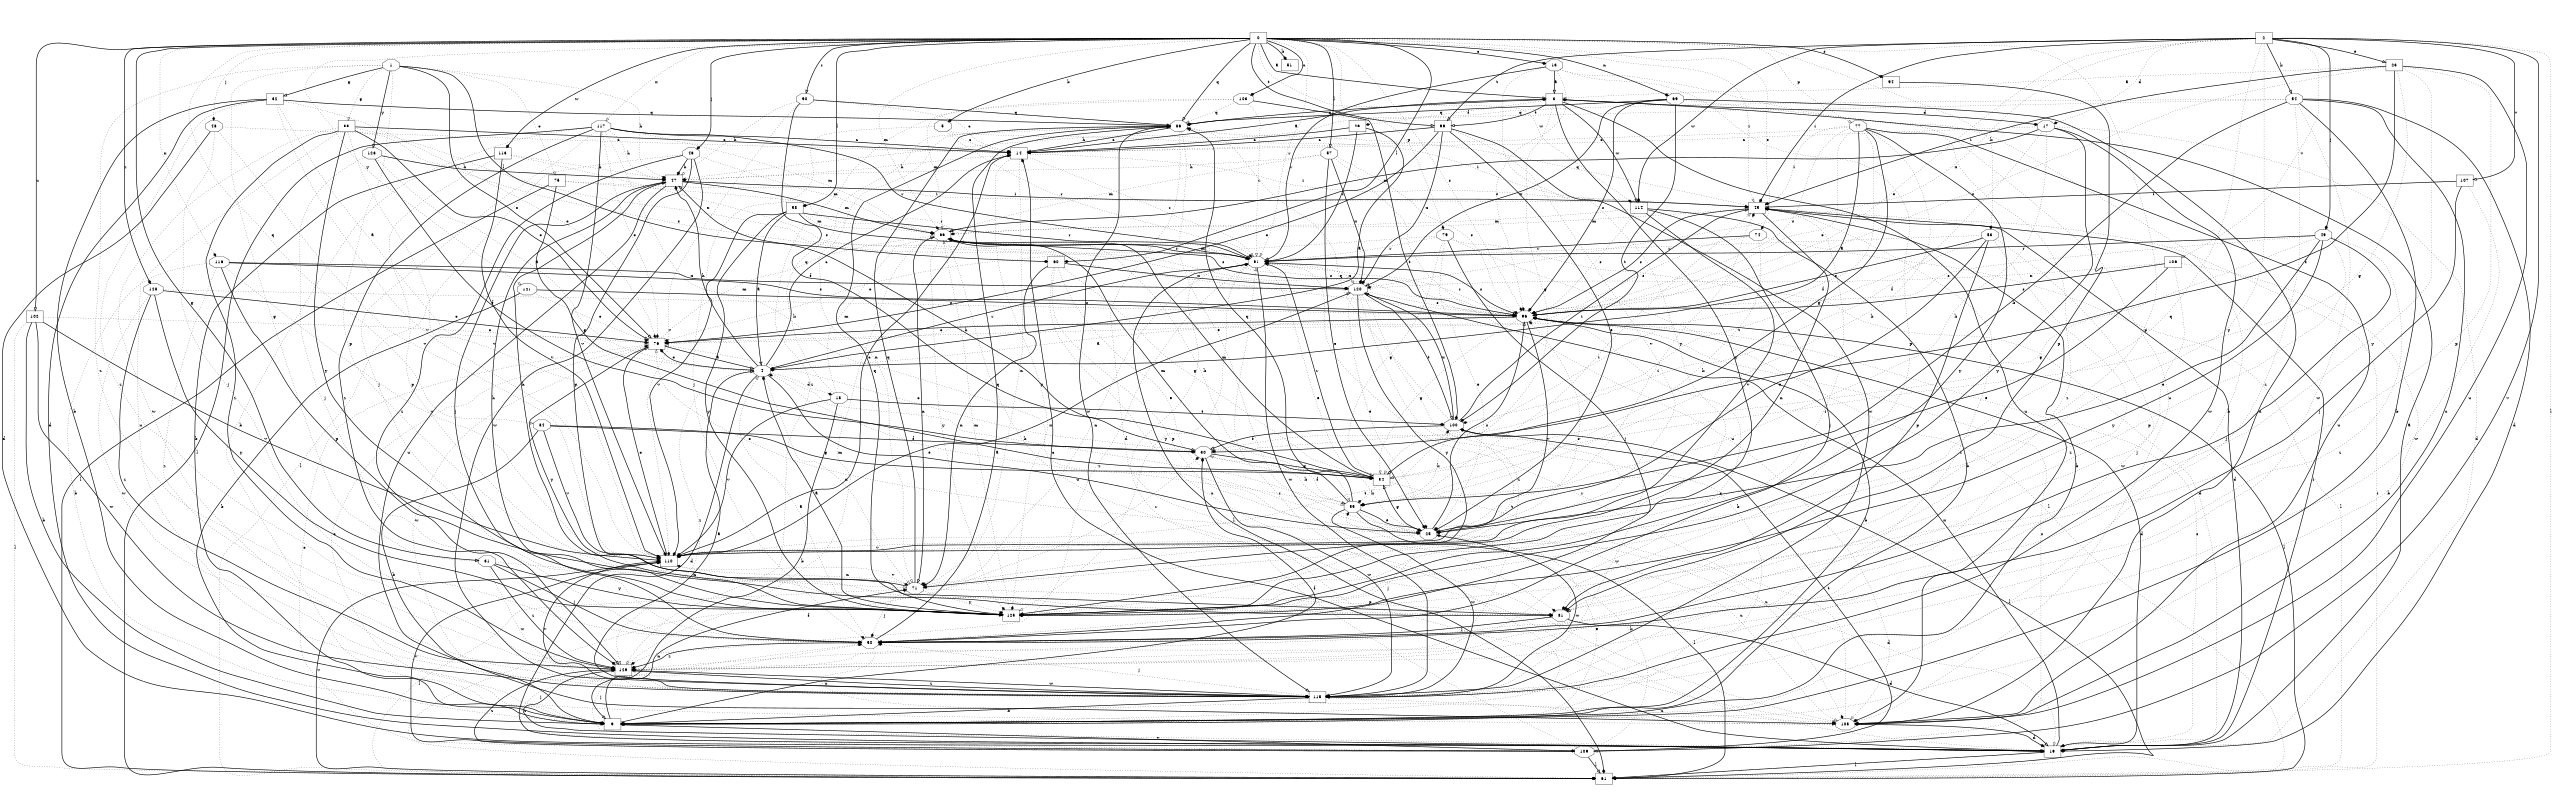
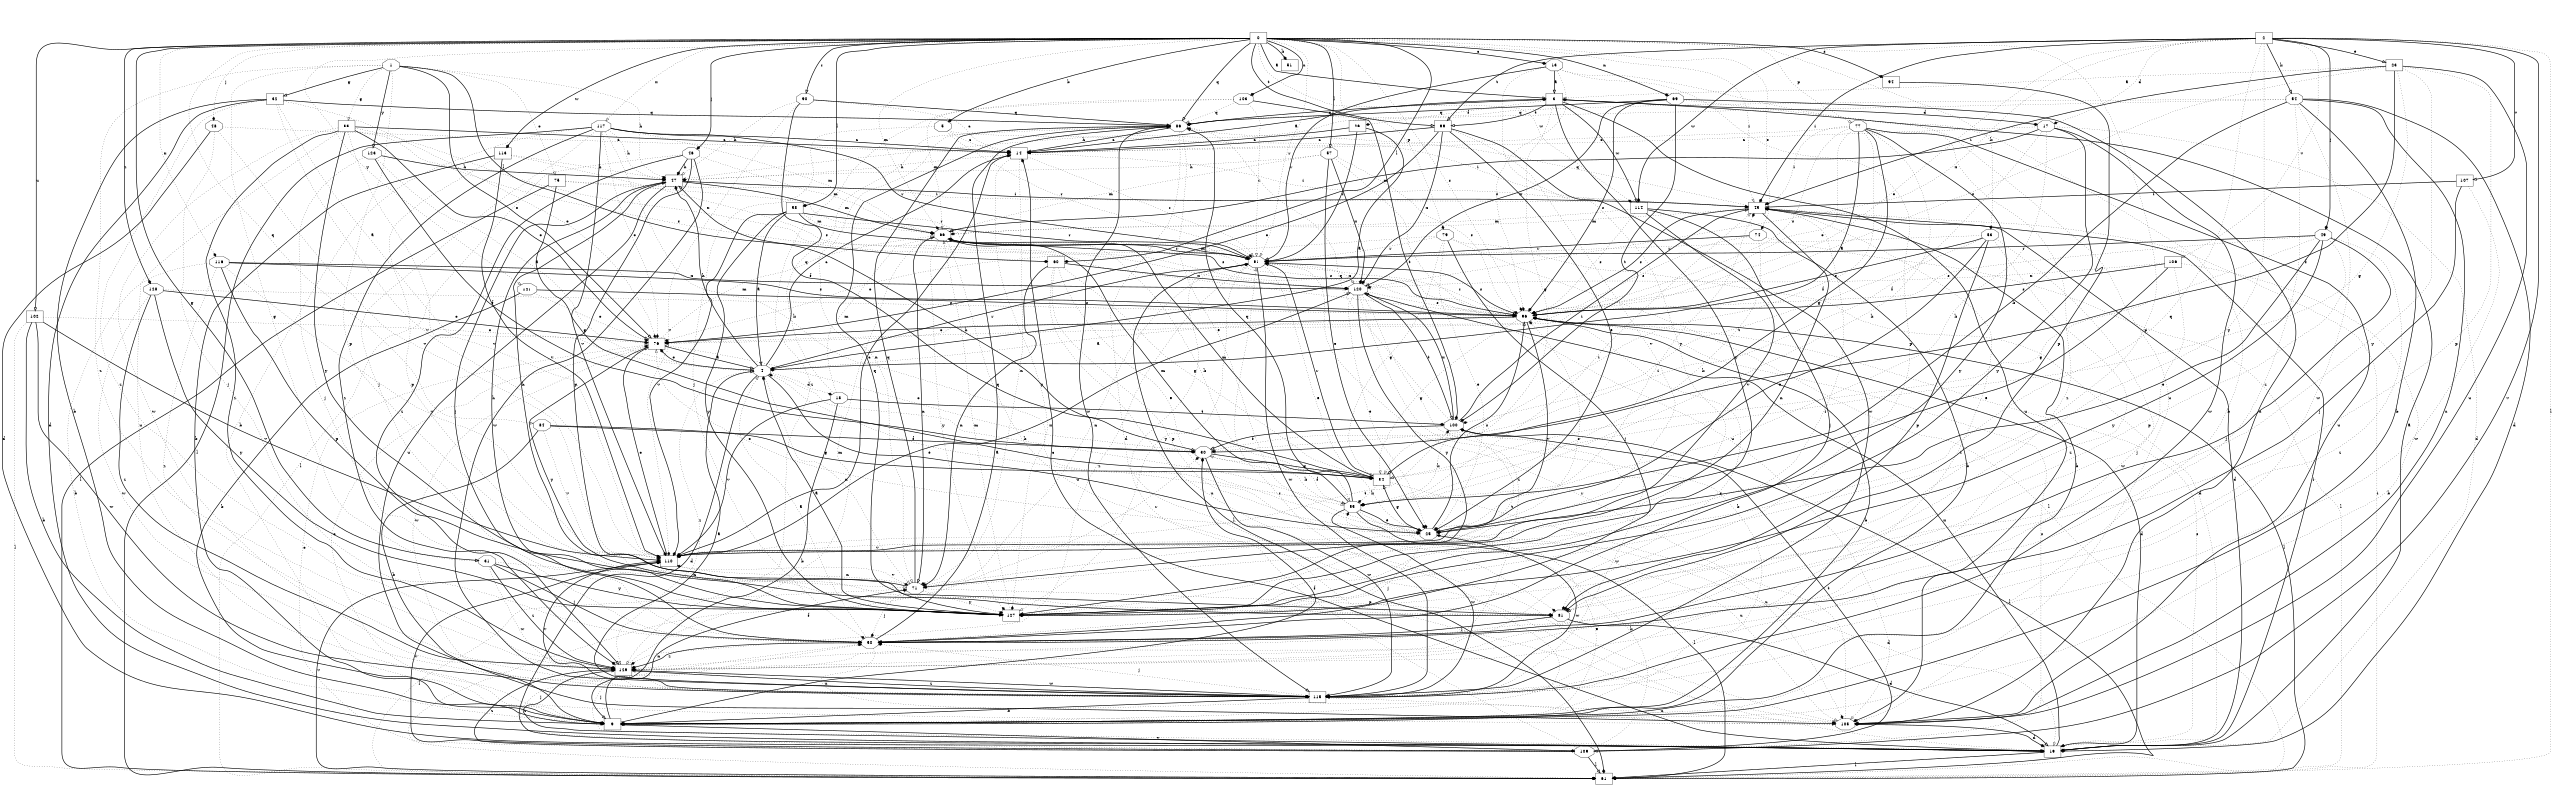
  strict digraph {
    node [shape=octagon]
    edge [arrowhead=onormal style=bold]
    0 [shape=box]
    3 [shape=box]
    5
    13
    31
    45 [shape=box]
    46
    48
    51 [shape=box]
    53
    57
    58 [shape=box]
    60 [shape=box]
    66
    69
    74
    77
    79
    81
    84
    86
    90
    91
    94 [shape=box]
    96
    99 [shape=box]
    102 [shape=box]
    103
    113 [shape=box]
    114 [shape=box]
    116
    117
    121
    128
    17
-   125 [shape=box]
+   125 [shape=box label=127]
    26 [shape=box]
    34 [shape=box]
    105
    14 [shape=box]
    50
    129 [shape=box]
    71
    115 [shape=box]
    19 [shape=box]
    9 [shape=box]
    n47 [label=47 shape=box]
    61 [shape=box]
    110 [shape=box]
    25
    100
    120
    4
    55
    76 [shape=box]
    30
    1
    32 [shape=box]
    33 [shape=box]
    75 [shape=box]
    123
    2 [shape=box]
    23 [shape=box]
    49
    54
    106 [shape=box]
    107 [shape=box]
    109
    18
    0 -> 3 [label=a]
    0 -> 5 [arrowhead=diamond label=b]
    0 -> 13 [arrowhead=diamond label=c]
    0 -> 31 [label=g]
    0 -> 45 [label=i style=dotted]
    0 -> 46 [arrowhead=diamond label=j]
    0 -> 48 [arrowhead=diamond label=j style=dotted]
    0 -> 51 [arrowhead=diamond label=k]
    0 -> 53 [arrowhead=diamond label=k style=dotted]
    0 -> 57 [label=l]
    0 -> 58 [arrowhead=diamond label=l]
    0 -> 60 [arrowhead=diamond label=l]
    0 -> 66 [arrowhead=diamond label=m style=dotted]
    0 -> 69 [arrowhead=diamond label=n]
    0 -> 74 [arrowhead=diamond label=o style=dotted]
    0 -> 77 [label=p style=dotted]
    0 -> 79 [arrowhead=diamond label=p style=dotted]
    0 -> 81 [label=p style=dotted]
    0 -> 84 [label=q style=dotted]
    0 -> 86 [label=q]
    0 -> 90 [label=r]
    0 -> 91 [label=r style=dotted]
    0 -> 94 [arrowhead=diamond label=s]
    0 -> 96 [arrowhead=diamond label=s style=dotted]
    0 -> 99 [label=t]
    0 -> 102 [label=u]
    0 -> 103 [arrowhead=diamond label=u]
    0 -> 113 [arrowhead=diamond label=w]
    0 -> 114 [arrowhead=diamond label=w style=dotted]
    0 -> 116 [arrowhead=diamond label=x style=dotted]
    0 -> 117 [label=x style=dotted]
    0 -> 121 [label=y style=dotted]
    0 -> 128 [arrowhead=diamond label=z]
    3 -> 86 [arrowhead=diamond label=q]
    3 -> 99 [label=t]
    3 -> 114 [label=w]
    3 -> 17 [arrowhead=diamond label=d]
    3 -> 125 [arrowhead=diamond label=y]
    3 -> 26 [arrowhead=diamond label=f style=dotted]
    3 -> 34 [label=g style=dotted]
    3 -> 105 [arrowhead=diamond label=u]
    5 -> 45 [label=i style=dotted]
    5 -> 91 [arrowhead=diamond label=r style=dotted]
    5 -> 14 [arrowhead=diamond label=c style=dotted]
    5 -> 50 [arrowhead=diamond label=j style=dotted]
    13 -> 3 [label=a]
    13 -> 81 [arrowhead=diamond label=p style=dotted]
    13 -> 91 [label=r]
    13 -> 96 [arrowhead=diamond label=s style=dotted]
    13 -> 125 [label=y style=dotted]
    13 -> 105 [label=u style=dotted]
    31 -> 125 [label=y]
    31 -> 50 [label=j]
    31 -> 129 [arrowhead=diamond label=z]
    31 -> 71 [label=n style=dotted]
    31 -> 115 [arrowhead=diamond label=w style=dotted]
    45 -> 66 [arrowhead=diamond label=m style=dotted]
    45 -> 86 [arrowhead=diamond label=q style=dotted]
    45 -> 96 [label=s]
    45 -> 71 [label=n]
    45 -> 19 [label=d]
    45 -> 9 [label=b]
    46 -> 66 [label=m style=dotted]
    46 -> 81 [arrowhead=diamond label=p]
    46 -> 129 [label=z]
    46 -> 115 [label=w]
    46 -> n47 [arrowhead=diamond label=h]
    46 -> 61 [label=l style=dotted]
    48 -> 14 [arrowhead=diamond label=c style=dotted]
    48 -> 50 [arrowhead=diamond label=j style=dotted]
    48 -> 19 [label=d]
    48 -> 110 [arrowhead=diamond label=v style=dotted]
    53 -> 81 [arrowhead=diamond label=p]
    53 -> 91 [label=r style=dotted]
    53 -> 96 [label=s]
    53 -> 129 [arrowhead=diamond label=z style=dotted]
    53 -> 115 [arrowhead=diamond label=w style=dotted]
    53 -> 25 [label=e]
    53 -> 100 [arrowhead=diamond label=t style=dotted]
    57 -> 66 [label=m style=dotted]
    57 -> 96 [arrowhead=diamond label=s style=dotted]
    57 -> 105 [label=u style=dotted]
    57 -> n47 [arrowhead=diamond label=h style=dotted]
    57 -> 25 [arrowhead=diamond label=e]
    57 -> 120 [arrowhead=diamond label=x]
    58 -> 66 [arrowhead=diamond label=m style=dotted]
    58 -> 91 [arrowhead=diamond label=r]
    58 -> 96 [label=s]
    58 -> 125 [label=y]
    58 -> 110 [arrowhead=diamond label=v]
    58 -> 4 [label=a]
    60 -> 81 [arrowhead=diamond label=p style=dotted]
    60 -> 34 [label=g style=dotted]
    60 -> 105 [label=u style=dotted]
    60 -> 71 [arrowhead=diamond label=n]
    60 -> 25 [arrowhead=diamond label=e style=dotted]
    60 -> 120 [arrowhead=diamond label=x]
    66 -> 91 [label=r]
    66 -> 96 [label=s style=dotted]
    66 -> 125 [arrowhead=diamond label=y style=dotted]
    66 -> 105 [arrowhead=diamond label=u style=dotted]
    66 -> 71 [label=n]
    66 -> 55 [label=k style=dotted]
    69 -> 86 [arrowhead=diamond label=q]
    69 -> 96 [arrowhead=diamond label=s]
    69 -> 105 [arrowhead=diamond label=u]
    69 -> 9 [label=b style=dotted]
    69 -> 100 [arrowhead=diamond label=t]
    69 -> 120 [label=x]
    74 -> 91 [label=r]
    74 -> 96 [arrowhead=diamond label=s style=dotted]
    74 -> 61 [label=l style=dotted]
    74 -> 55 [arrowhead=diamond label=k style=dotted]
    77 -> 45 [label=i style=dotted]
    77 -> 96 [label=s style=dotted]
    77 -> 125 [arrowhead=diamond label=y]
    77 -> 34 [label=g]
    77 -> 105 [label=u]
    77 -> 14 [label=c style=dotted]
    77 -> 129 [arrowhead=diamond label=z style=dotted]
    77 -> 4 [arrowhead=diamond label=a]
    77 -> 55 [arrowhead=diamond label=k style=dotted]
    77 -> 76 [label=o style=dotted]
    77 -> 30 [label=f style=dotted]
    79 -> 91 [arrowhead=diamond label=r style=dotted]
    79 -> 34 [label=g style=dotted]
    79 -> 50 [label=j]
    79 -> 19 [arrowhead=diamond label=d style=dotted]
    79 -> 61 [arrowhead=diamond label=l style=dotted]
    79 -> 25 [arrowhead=diamond label=e style=dotted]
    79 -> 76 [arrowhead=diamond label=o style=dotted]
    81 -> 50 [arrowhead=diamond label=j]
    81 -> 19 [label=d]
    84 -> 34 [arrowhead=diamond label=g]
    84 -> 9 [arrowhead=diamond label=b]
-   84 -> 110 [arrowhead=diamond label=v]
+   84 -> 110 [arrowhead=diamond label=v style=dotted]
    84 -> 30 [arrowhead=diamond label=f]
    86 -> 14 [label=c]
    86 -> 71 [label=n style=dotted]
    86 -> 115 [label=w]
    86 -> 19 [label=d style=dotted]
    86 -> 25 [label=e style=dotted]
    90 -> 86 [label=q]
    90 -> 14 [arrowhead=diamond label=c style=dotted]
    90 -> n47 [label=h style=dotted]
    90 -> 110 [arrowhead=diamond label=v style=dotted]
    90 -> 30 [label=f]
    91 -> 66 [arrowhead=diamond label=m]
    91 -> 96 [label=s]
    91 -> 125 [label=y style=dotted]
    91 -> 129 [arrowhead=diamond label=z style=dotted]
    91 -> 71 [label=n style=dotted]
    91 -> 115 [label=w]
    91 -> 61 [arrowhead=diamond label=l]
    91 -> 25 [arrowhead=diamond label=e style=dotted]
    91 -> 120 [label=x style=dotted]
    94 -> 81 [arrowhead=diamond label=p]
    96 -> 91 [arrowhead=diamond label=r style=dotted]
    96 -> 34 [label=g style=dotted]
    96 -> 19 [label=d]
    96 -> 9 [label=b]
    96 -> 61 [label=l]
    96 -> 110 [label=v]
    96 -> 4 [label=a style=dotted]
    96 -> 76 [label=o]
    99 -> 14 [label=c]
    99 -> 115 [label=w]
    99 -> 110 [arrowhead=diamond label=v style=dotted]
    99 -> 25 [arrowhead=diamond label=e]
    99 -> 120 [arrowhead=diamond label=x]
    99 -> 76 [arrowhead=diamond label=o]
    102 -> 115 [arrowhead=diamond label=w]
    102 -> 9 [arrowhead=diamond label=b]
    102 -> 61 [arrowhead=diamond label=l style=dotted]
    102 -> 110 [arrowhead=diamond label=v]
    102 -> 76 [arrowhead=diamond label=o style=dotted]
    103 -> 66 [label=m style=dotted]
    103 -> 86 [label=q style=dotted]
    103 -> 91 [label=r style=dotted]
    103 -> 129 [label=z style=dotted]
    103 -> 100 [arrowhead=diamond label=t]
    113 -> 81 [arrowhead=diamond label=p style=dotted]
    113 -> 96 [label=s style=dotted]
    113 -> 9 [arrowhead=diamond label=b]
    113 -> n47 [arrowhead=diamond label=h style=dotted]
    113 -> 110 [label=v]
    114 -> 66 [label=m style=dotted]
    114 -> 96 [arrowhead=diamond label=s style=dotted]
    114 -> 50 [arrowhead=diamond label=j]
    114 -> 9 [arrowhead=diamond label=b]
    114 -> 110 [arrowhead=diamond label=v]
    116 -> 81 [arrowhead=diamond label=p]
    116 -> 96 [label=s]
    116 -> 129 [arrowhead=diamond label=z style=dotted]
    116 -> 9 [arrowhead=diamond label=b style=dotted]
    116 -> 110 [label=v style=dotted]
    116 -> 120 [label=x]
    117 -> 66 [label=m style=dotted]
    117 -> 91 [label=r]
    117 -> 14 [label=c]
    117 -> 50 [arrowhead=diamond label=j style=dotted]
    117 -> 129 [arrowhead=diamond label=z]
    117 -> 9 [arrowhead=diamond label=b style=dotted]
    117 -> n47 [arrowhead=diamond label=h style=dotted]
    117 -> 61 [arrowhead=diamond label=l]
    117 -> 110 [arrowhead=diamond label=v]
    117 -> 55 [label=k style=dotted]
    117 -> 76 [arrowhead=diamond label=o style=dotted]
    121 -> 96 [label=s]
    121 -> 9 [label=b]
    121 -> 76 [arrowhead=diamond label=o style=dotted]
    128 -> 96 [label=s style=dotted]
    128 -> 125 [arrowhead=diamond label=y]
    128 -> 129 [label=z]
    128 -> 115 [label=w style=dotted]
    128 -> 76 [label=o]
    17 -> 66 [label=m]
    17 -> 125 [label=y]
    17 -> 14 [label=c style=dotted]
    17 -> 115 [label=w]
    17 -> 19 [arrowhead=diamond label=d style=dotted]
    17 -> 55 [label=k style=dotted]
    17 -> 30 [arrowhead=diamond label=f style=dotted]
    125 -> 45 [arrowhead=diamond label=i style=dotted]
    125 -> 66 [label=m style=dotted]
    125 -> 86 [label=q]
    125 -> n47 [label=h]
    125 -> 4 [arrowhead=diamond label=a]
    26 -> 91 [label=r]
    26 -> 14 [arrowhead=diamond label=c]
    26 -> 4 [arrowhead=diamond label=a]
    34 -> 66 [label=m]
    34 -> 91 [label=r]
    34 -> 105 [arrowhead=diamond label=u style=dotted]
    34 -> n47 [label=h]
    34 -> 55 [arrowhead=diamond label=k style=dotted]
    105 -> 91 [arrowhead=diamond label=r style=dotted]
    105 -> 19 [arrowhead=diamond label=d]
    14 -> 3 [arrowhead=diamond label=a]
    14 -> 45 [label=i style=dotted]
    14 -> 91 [label=r style=dotted]
    14 -> 125 [arrowhead=diamond label=y style=dotted]
    14 -> 71 [arrowhead=diamond label=n style=dotted]
    14 -> n47 [arrowhead=diamond label=h style=dotted]
    50 -> 86 [label=q]
    50 -> 105 [label=u style=dotted]
    50 -> 129 [arrowhead=diamond label=z]
    50 -> 4 [label=a style=dotted]
    129 -> 66 [label=m style=dotted]
    129 -> 96 [arrowhead=diamond label=s style=dotted]
    129 -> 115 [label=w]
    71 -> 81 [label=p style=dotted]
    71 -> 86 [label=q]
    71 -> 125 [arrowhead=diamond label=y style=dotted]
    71 -> 50 [arrowhead=diamond label=j style=dotted]
    71 -> n47 [label=h]
    71 -> 61 [label=l style=dotted]
    71 -> 110 [arrowhead=diamond label=v style=dotted]
    71 -> 100 [arrowhead=diamond label=t style=dotted]
    115 -> 45 [arrowhead=diamond label=i style=dotted]
    115 -> 105 [label=u style=dotted]
    115 -> 50 [arrowhead=diamond label=j style=dotted]
    115 -> 129 [label=z]
    115 -> 9 [arrowhead=diamond label=b]
    115 -> 110 [arrowhead=diamond label=v]
    115 -> 4 [label=a]
    19 -> 3 [arrowhead=diamond label=a]
    19 -> 45 [arrowhead=diamond label=i]
    19 -> 96 [label=s style=dotted]
    19 -> 14 [arrowhead=diamond label=c]
    19 -> 50 [arrowhead=diamond label=j style=dotted]
    19 -> 129 [label=z]
    19 -> 61 [arrowhead=diamond label=l]
    19 -> 120 [label=x]
    9 -> 91 [label=r style=dotted]
    9 -> 71 [arrowhead=diamond label=n]
    9 -> 25 [arrowhead=diamond label=e style=dotted]
    9 -> 76 [arrowhead=diamond label=o style=dotted]
    9 -> 30 [arrowhead=diamond label=f]
    9 -> 109 [arrowhead=diamond label=v]
    n47 -> 45 [label=i]
    n47 -> 66 [arrowhead=diamond label=m]
    n47 -> 105 [label=u]
    n47 -> 50 [arrowhead=diamond label=j]
    61 -> 45 [label=i style=dotted]
    61 -> 110 [label=v]
    61 -> 30 [arrowhead=diamond label=f style=dotted]
    110 -> 96 [arrowhead=diamond label=s style=dotted]
    110 -> 14 [label=c]
    110 -> 71 [arrowhead=diamond label=n style=dotted]
    110 -> 100 [arrowhead=diamond label=t style=dotted]
    110 -> 120 [label=x]
    110 -> 76 [label=o]
    25 -> 45 [arrowhead=diamond label=i style=dotted]
    25 -> 96 [label=s]
    25 -> 34 [label=g]
    25 -> 50 [label=j style=dotted]
    25 -> 115 [label=w]
    25 -> 19 [label=d style=dotted]
    25 -> 110 [arrowhead=diamond label=v style=dotted]
    25 -> 4 [arrowhead=diamond label=a style=dotted]
    25 -> 76 [label=o style=dotted]
    100 -> 45 [label=i]
    100 -> 86 [label=q style=dotted]
    100 -> 115 [label=w style=dotted]
    100 -> 61 [label=l]
    100 -> 120 [label=x]
    100 -> 55 [arrowhead=diamond label=k style=dotted]
    100 -> 30 [label=f]
    120 -> 96 [label=s style=dotted]
    120 -> 125 [label=y]
    120 -> 129 [label=z style=dotted]
    120 -> 9 [label=b style=dotted]
    120 -> 25 [arrowhead=diamond label=e style=dotted]
    120 -> 100 [label=t]
    4 -> 91 [arrowhead=diamond label=r]
    4 -> 14 [arrowhead=diamond label=c]
    4 -> 129 [label=z style=dotted]
    4 -> 71 [label=n style=dotted]
    4 -> 19 [label=d]
    4 -> n47 [arrowhead=diamond label=h]
    4 -> 25 [arrowhead=diamond label=e]
    4 -> 55 [label=k style=dotted]
    4 -> 76 [arrowhead=diamond label=o]
    4 -> 18 [arrowhead=diamond label=d style=dotted]
    55 -> 45 [label=i style=dotted]
    55 -> 66 [label=m]
    55 -> 86 [label=q]
    55 -> 105 [label=u style=dotted]
    55 -> 115 [label=w]
    55 -> 61 [label=l]
    55 -> 25 [label=e]
    55 -> 30 [label=f style=dotted]
    76 -> 66 [label=m style=dotted]
    76 -> 125 [label=y]
    76 -> 115 [arrowhead=diamond label=w style=dotted]
    76 -> 4 [label=a]
    30 -> 34 [label=g]
    30 -> 115 [label=w]
    30 -> 55 [label=k style=dotted]
    30 -> 76 [label=o style=dotted]
    1 -> 31 [label=g style=dotted]
    1 -> 60 [arrowhead=diamond label=l]
    1 -> 81 [arrowhead=diamond label=p style=dotted]
    1 -> 129 [arrowhead=diamond label=z style=dotted]
    1 -> n47 [arrowhead=diamond label=h style=dotted]
    1 -> 76 [label=o]
    1 -> 32 [label=g]
    1 -> 33 [label=g style=dotted]
    1 -> 75 [label=o style=dotted]
    1 -> 123 [label=y]
    32 -> 86 [label=q]
    32 -> 129 [label=z style=dotted]
    32 -> 19 [arrowhead=diamond label=d]
    32 -> 9 [label=b]
    32 -> 110 [label=v style=dotted]
    32 -> 4 [label=a style=dotted]
    32 -> 76 [arrowhead=diamond label=o style=dotted]
    33 -> 96 [arrowhead=diamond label=s style=dotted]
    33 -> 125 [label=y]
    33 -> 105 [label=u style=dotted]
    33 -> 14 [label=c]
    33 -> 129 [arrowhead=diamond label=z]
    33 -> 115 [label=w style=dotted]
    33 -> 110 [arrowhead=diamond label=v style=dotted]
    33 -> 120 [arrowhead=diamond label=x style=dotted]
    33 -> 76 [label=o]
    75 -> 45 [arrowhead=diamond label=i style=dotted]
    75 -> 91 [label=r style=dotted]
    75 -> 34 [label=g]
    75 -> 61 [arrowhead=diamond label=l]
    123 -> 50 [label=j style=dotted]
    123 -> n47 [arrowhead=diamond label=h]
    123 -> 4 [label=a style=dotted]
    123 -> 30 [arrowhead=diamond label=f]
    2 -> 45 [arrowhead=diamond label=i]
    2 -> 99 [label=t]
    2 -> 114 [arrowhead=diamond label=w]
    2 -> 17 [arrowhead=diamond label=d style=dotted]
    2 -> 125 [arrowhead=diamond label=y style=dotted]
    2 -> 71 [arrowhead=diamond label=q style=dotted]
    2 -> 61 [label=l style=dotted]
    2 -> 120 [arrowhead=diamond label=x style=dotted]
    2 -> 76 [arrowhead=diamond label=o style=dotted]
    2 -> 23 [label=e]
    2 -> 49 [arrowhead=diamond label=j]
    2 -> 54 [label=k]
    2 -> 106 [label=v style=dotted]
    2 -> 107 [label=v]
    2 -> 109 [label=v]
    23 -> 3 [label=a style=dotted]
    23 -> 45 [arrowhead=diamond label=i]
    23 -> 81 [label=p style=dotted]
    23 -> 96 [label=s style=dotted]
    23 -> 125 [arrowhead=diamond label=y style=dotted]
    23 -> 34 [label=g style=dotted]
    23 -> 105 [label=u]
    23 -> 30 [label=f]
    49 -> 81 [label=p style=dotted]
    49 -> 91 [label=r]
    49 -> 96 [label=s style=dotted]
    49 -> 125 [arrowhead=diamond label=y]
    49 -> 34 [label=g style=dotted]
    49 -> 50 [label=j]
    49 -> 129 [label=z style=dotted]
    49 -> 25 [arrowhead=diamond label=e]
    54 -> 86 [arrowhead=diamond label=q style=dotted]
    54 -> 105 [arrowhead=diamond label=u]
    54 -> 129 [arrowhead=diamond label=z style=dotted]
    54 -> 115 [label=w style=dotted]
    54 -> 19 [arrowhead=diamond label=d]
    54 -> 9 [arrowhead=diamond label=b]
    54 -> n47 [label=h style=dotted]
    54 -> 55 [label=k]
    106 -> 96 [label=s]
    106 -> 50 [label=j style=dotted]
    106 -> 9 [arrowhead=diamond label=b style=dotted]
    106 -> 25 [arrowhead=diamond label=e]
    106 -> 120 [label=x style=dotted]
    107 -> 45 [label=i]
    107 -> 50 [label=j]
    107 -> 115 [label=w style=dotted]
    109 -> 91 [label=r style=dotted]
    109 -> 96 [arrowhead=diamond label=s style=dotted]
    109 -> 50 [label=j style=dotted]
    109 -> 129 [arrowhead=diamond label=z]
    109 -> 61 [label=l]
    109 -> 110 [arrowhead=diamond label=v]
    109 -> 100 [arrowhead=diamond label=t]
    109 -> 55 [arrowhead=diamond label=k style=dotted]
    109 -> 76 [label=o style=dotted]
    18 -> 66 [label=m style=dotted]
    18 -> 86 [label=q style=dotted]
    18 -> 9 [label=b]
    18 -> 110 [arrowhead=diamond label=v]
    18 -> 100 [arrowhead=diamond label=t]
  }
